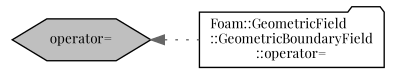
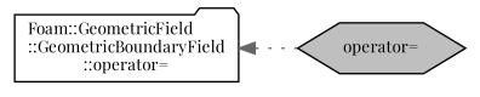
  digraph {
    rankdir=LR
    fontname="Playfair Display"
    node [color=black fontname="Playfair Display" fontsize=10]
    n1 [fillcolor=grey75 fontcolor=black height=0.2 label="operator=" shape=hexagon style=filled width=0.4]
    n2 [height=0.2 label="Foam::GeometricField\l::GeometricBoundaryField\l::operator=" shape=folder width=0.4]
-   n1 -> n2 [color=gray40 dir=back fontname="Playfair Display" fontsize=10 labelfontname=Helvetica labelfontsize=10 style=dotted]
+   n2 -> n1 [color=gray40 dir=back fontname="Playfair Display" fontsize=10 labelfontname=Helvetica labelfontsize=10 style=dotted]
  }
